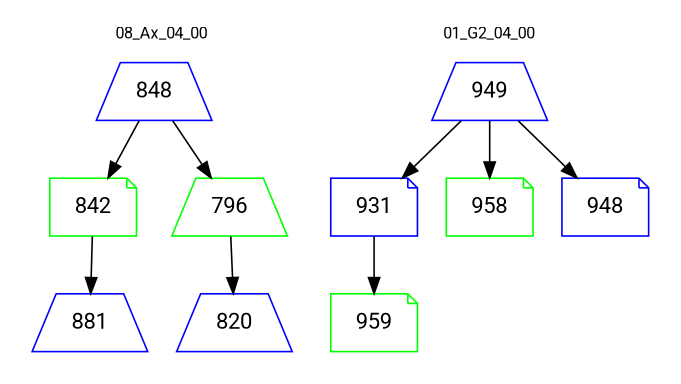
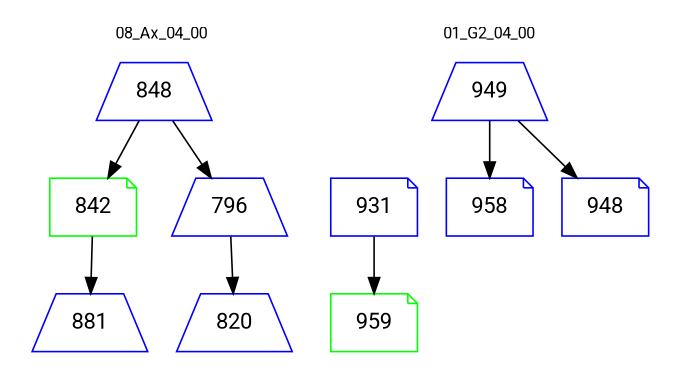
  digraph {
    fontname=Roboto
    node [color=blue fontname=Roboto shape=trapezium]
    edge [color=black fontname=Roboto]
    n1 [label=848]
    n2 [color=green label=842 shape=note]
    n3 [label=881]
-   n4 [color=green label=796]
+   n4 [label=796]
    n5 [label=820]
    n6 [label=949]
    n7 [label=931 shape=note]
-   n8 [color=green label=958 shape=note]
+   n8 [label=958 shape=note]
    n9 [label=948 shape=note]
    n10 [color=green label=959 shape=note]
    subgraph cluster_1 {
      color=white
      fontsize=10
      label="08_Ax_04_00"
      n1
      n2
      n3
      n4
      n5
    }
    subgraph cluster_2 {
      color=white
      fontsize=10
      label="01_G2_04_00"
      n6
      n7
      n8
      n9
      n10
    }
    n1 -> n2
    n1 -> n4
    n2 -> n3
    n4 -> n5
-   n6 -> n7
    n6 -> n8
    n6 -> n9
    n7 -> n10
  }
